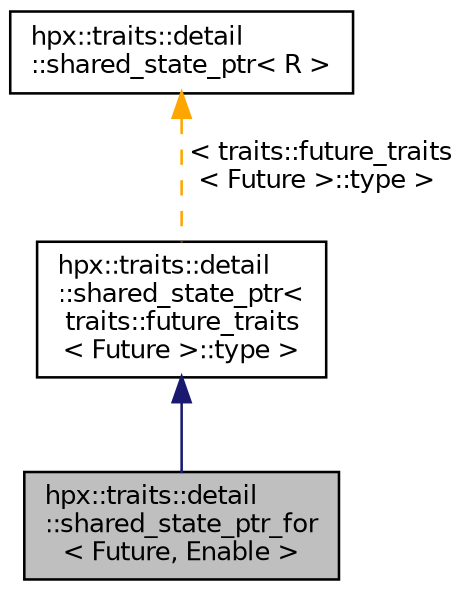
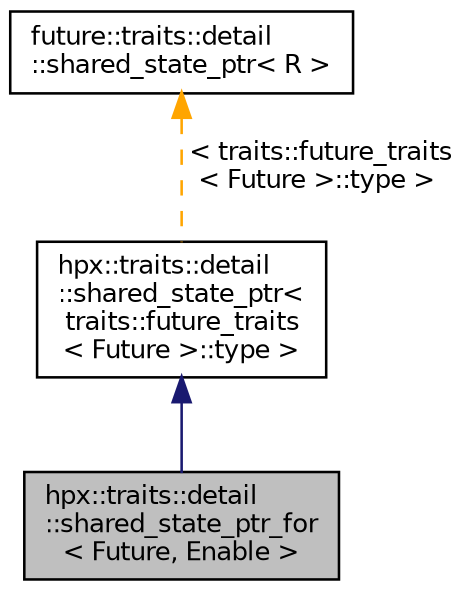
  digraph {
    node [color=black fillcolor=white fontname=Helvetica fontsize=10 shape=record style=filled]
    edge [dir=back fontname=Helvetica fontsize=10 labelfontname=Helvetica labelfontsize=10]
    n1 [fillcolor=grey75 fontcolor=black height=0.2 label="hpx::traits::detail\l::shared_state_ptr_for\l\< Future, Enable \>" width=0.4]
    n2 [height=0.2 label="hpx::traits::detail\l::shared_state_ptr\<\l traits::future_traits\l\< Future \>::type \>" width=0.4]
-   n3 [height=0.2 label="hpx::traits::detail\l::shared_state_ptr\< R \>" width=0.4]
+   n3 [height=0.2 label="future::traits::detail\l::shared_state_ptr\< R \>" width=0.4]
    n2 -> n1 [color=midnightblue style=solid]
    n3 -> n2 [color=orange label=" \< traits::future_traits\l\< Future \>::type \>" style=dashed]
  }
